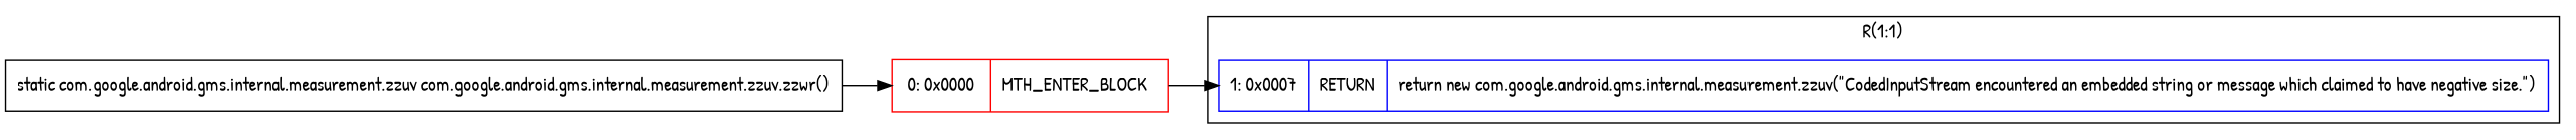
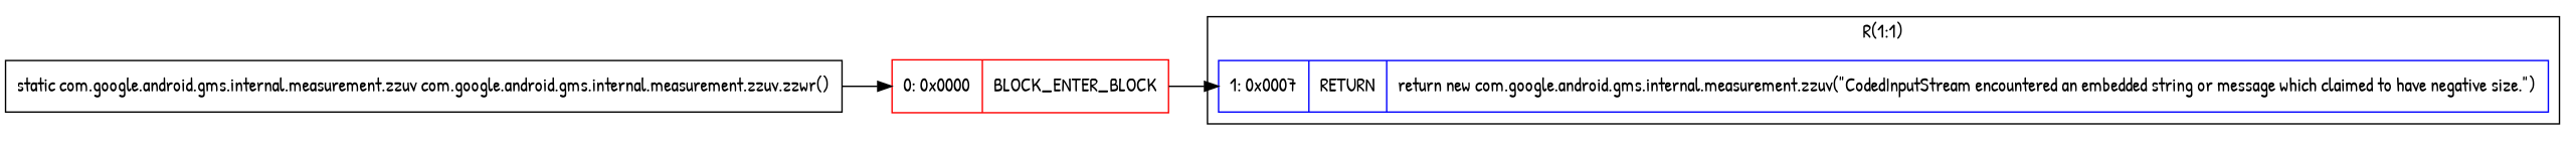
  digraph {
    rankdir=LR
    fontname="Patrick Hand"
    node [shape=record fontname="Patrick Hand"]
    edge [fontname="Patrick Hand"]
    n1 [color=blue label="{1\:\ 0x0007|RETURN\l|return new com.google.android.gms.internal.measurement.zzuv(\"CodedInputStream encountered an embedded string or message which claimed to have negative size.\")\l}"]
-   n2 [color=red label="{0\:\ 0x0000|MTH_ENTER_BLOCK\l}"]
+   n2 [color=red label="{0\:\ 0x0000|BLOCK_ENTER_BLOCK\l}"]
    n3 [label="{static com.google.android.gms.internal.measurement.zzuv com.google.android.gms.internal.measurement.zzuv.zzwr() }"]
    subgraph cluster_1 {
      label="R(1:1)"
      n1
    }
    n2 -> n1
    n3 -> n2
  }
